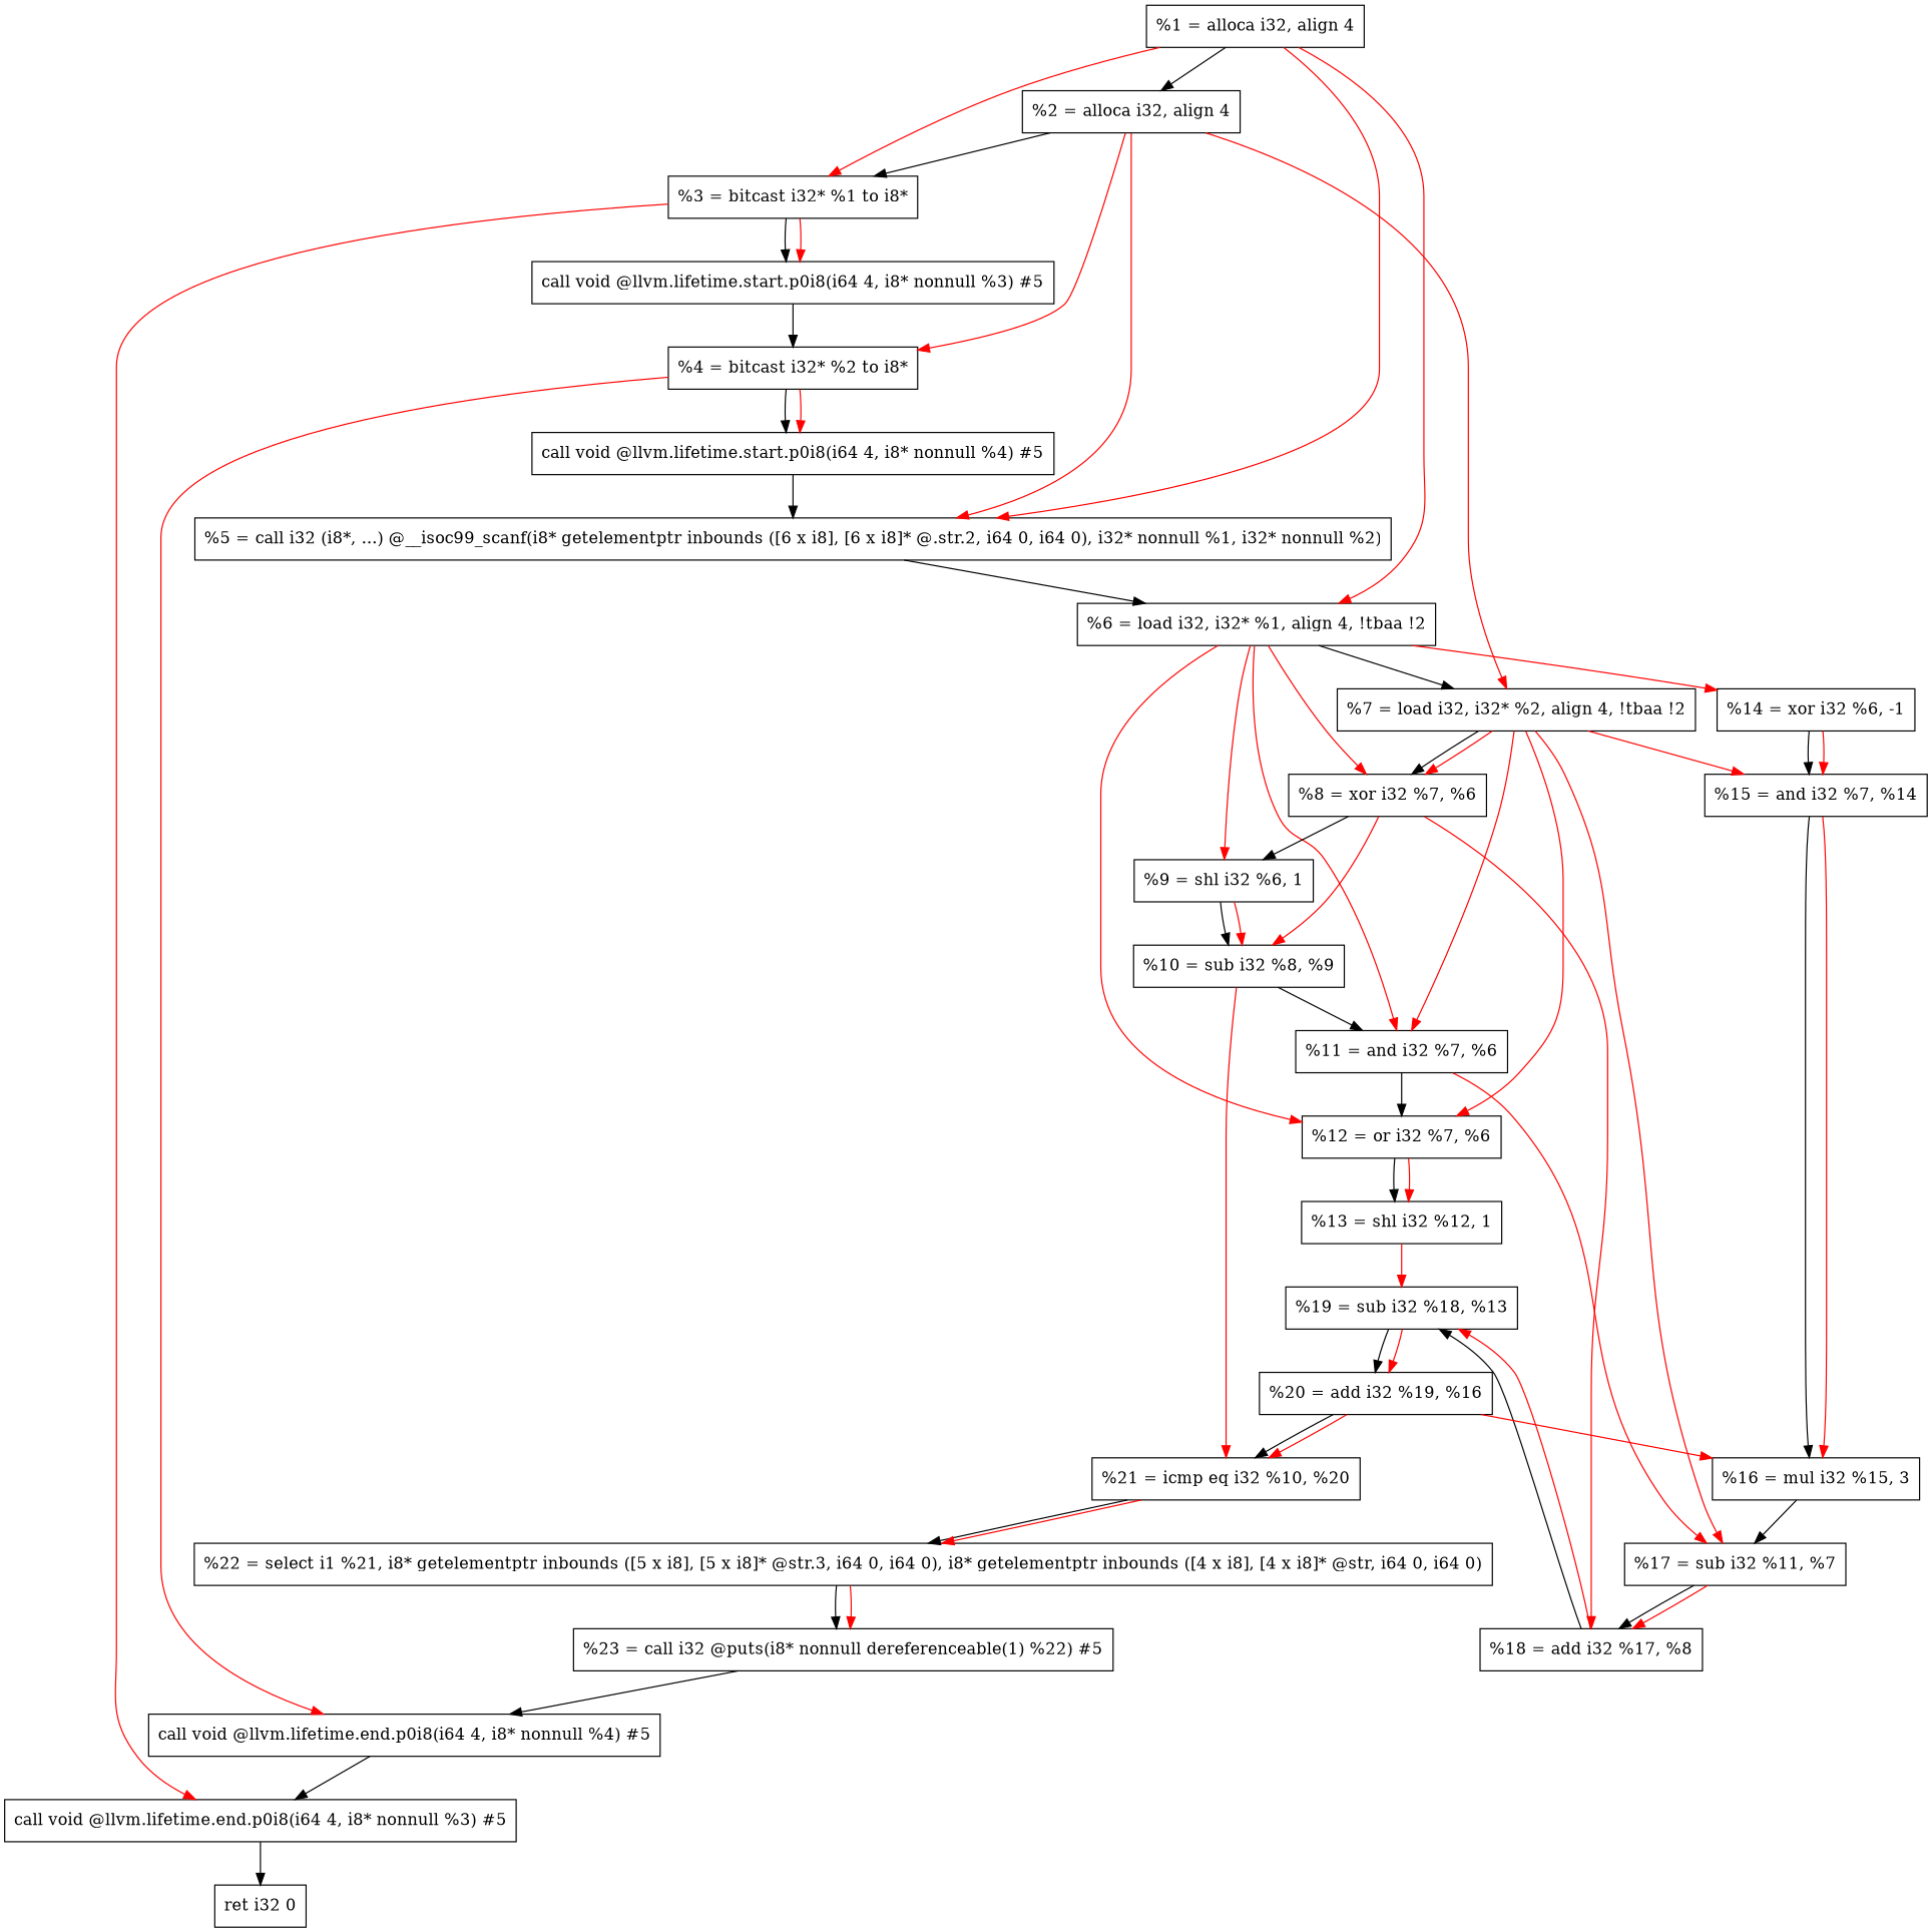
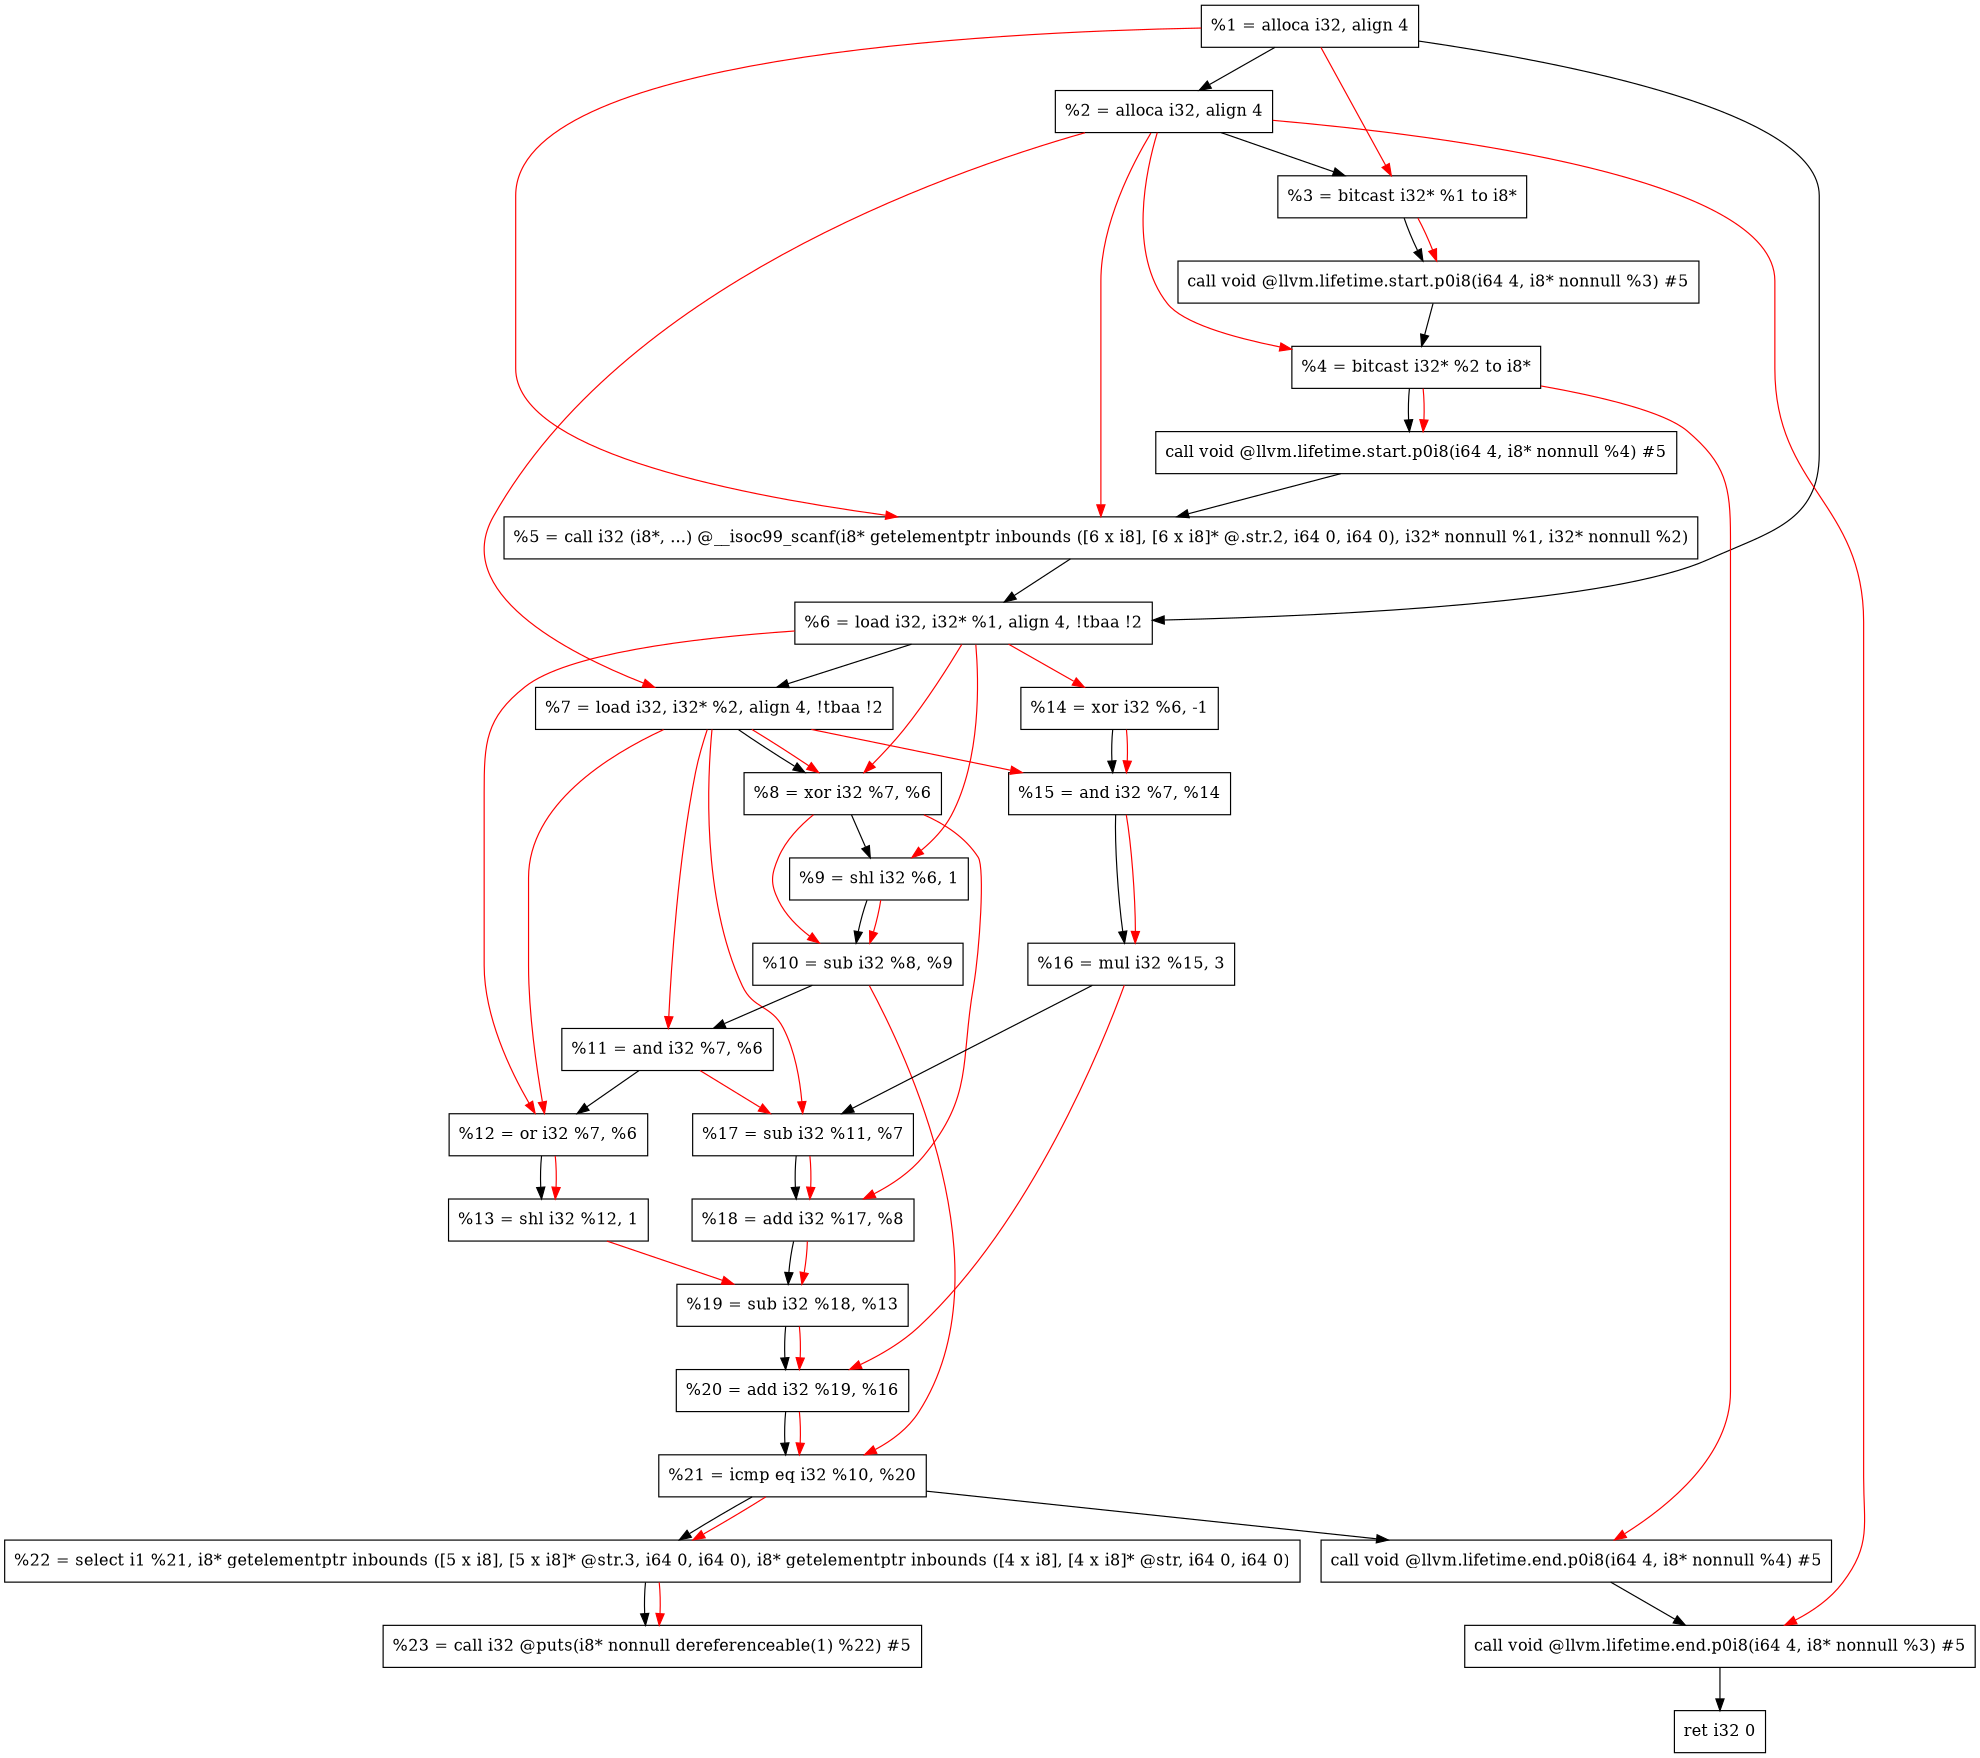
  digraph {
    node [shape=record]
    edge [color=red]
    n1 [label="  %1 = alloca i32, align 4"]
    n2 [label="  %2 = alloca i32, align 4"]
    n3 [label="  %3 = bitcast i32* %1 to i8*"]
    n4 [label="  %5 = call i32 (i8*, ...) @__isoc99_scanf(i8* getelementptr inbounds ([6 x i8], [6 x i8]* @.str.2, i64 0, i64 0), i32* nonnull %1, i32* nonnull %2)"]
    n5 [label="  %6 = load i32, i32* %1, align 4, !tbaa !2"]
    n6 [label="  %4 = bitcast i32* %2 to i8*"]
    n7 [label="  %7 = load i32, i32* %2, align 4, !tbaa !2"]
    n8 [label="  call void @llvm.lifetime.start.p0i8(i64 4, i8* nonnull %3) #5"]
    n9 [label="  call void @llvm.lifetime.end.p0i8(i64 4, i8* nonnull %3) #5"]
    n10 [label="  %8 = xor i32 %7, %6"]
    n11 [label="  %9 = shl i32 %6, 1"]
    n12 [label="  %11 = and i32 %7, %6"]
    n13 [label="  %12 = or i32 %7, %6"]
    n14 [label="  %14 = xor i32 %6, -1"]
    n15 [label="  call void @llvm.lifetime.start.p0i8(i64 4, i8* nonnull %4) #5"]
    n16 [label="  call void @llvm.lifetime.end.p0i8(i64 4, i8* nonnull %4) #5"]
    n17 [label="  %15 = and i32 %7, %14"]
    n18 [label="  %17 = sub i32 %11, %7"]
    n19 [label="  ret i32 0"]
    n20 [label="  %10 = sub i32 %8, %9"]
    n21 [label="  %18 = add i32 %17, %8"]
    n22 [label="  %13 = shl i32 %12, 1"]
    n23 [label="  %16 = mul i32 %15, 3"]
    n24 [label="  %21 = icmp eq i32 %10, %20"]
    n25 [label="  %19 = sub i32 %18, %13"]
    n26 [label="  %22 = select i1 %21, i8* getelementptr inbounds ([5 x i8], [5 x i8]* @str.3, i64 0, i64 0), i8* getelementptr inbounds ([4 x i8], [4 x i8]* @str, i64 0, i64 0)"]
    n27 [label="  %20 = add i32 %19, %16"]
    n28 [label="  %23 = call i32 @puts(i8* nonnull dereferenceable(1) %22) #5"]
    n1 -> n2 [color=""]
    n1 -> n3
    n1 -> n4
-   n1 -> n5
+   n1 -> n5 [color=black]
    n2 -> n3 [color=""]
    n2 -> n4
    n2 -> n6
    n2 -> n7
    n3 -> n8 [color=""]
    n3 -> n8
-   n3 -> n9
+   n2 -> n9
    n4 -> n5 [color=""]
    n5 -> n7 [color=""]
    n5 -> n10
    n5 -> n11
-   n5 -> n12
    n5 -> n13
    n5 -> n14
    n6 -> n15 [color=""]
    n6 -> n15
    n6 -> n16
    n7 -> n10 [color=""]
    n7 -> n10
    n7 -> n12
    n7 -> n13
    n7 -> n17
    n7 -> n18
    n8 -> n6 [color=""]
    n9 -> n19 [color=""]
    n10 -> n11 [color=""]
    n10 -> n20
    n10 -> n21
    n11 -> n20 [color=""]
    n11 -> n20
    n12 -> n13 [color=""]
    n12 -> n18
    n13 -> n22 [color=""]
    n13 -> n22
    n14 -> n17 [color=""]
    n14 -> n17
    n15 -> n4 [color=""]
    n16 -> n9 [color=""]
    n17 -> n23 [color=""]
    n17 -> n23
    n18 -> n21 [color=""]
    n18 -> n21
    n20 -> n12 [color=""]
    n20 -> n24
    n21 -> n25 [color=""]
    n21 -> n25
    n22 -> n25
    n23 -> n18 [color=""]
-   n27 -> n23
+   n23 -> n27
    n24 -> n26 [color=""]
    n24 -> n26
    n25 -> n27 [color=""]
    n25 -> n27
    n26 -> n28 [color=""]
    n26 -> n28
    n27 -> n24 [color=""]
    n27 -> n24
-   n28 -> n16 [color=""]
+   n24 -> n16 [color=""]
  }
